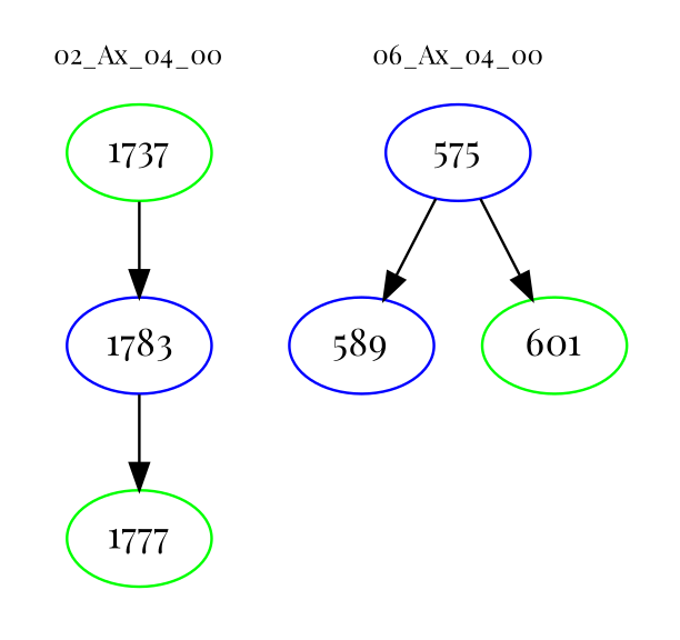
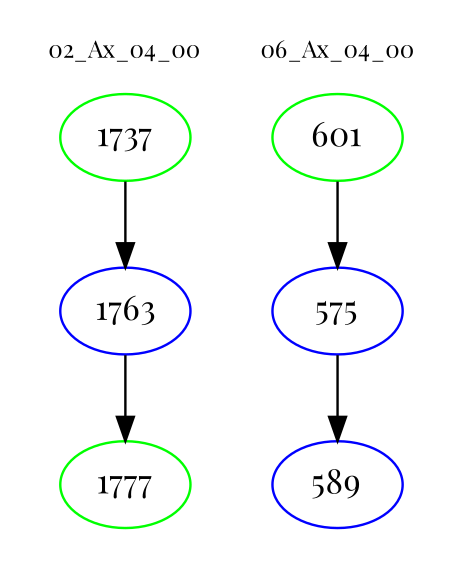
  digraph {
    fontname="Playfair Display"
    node [color=blue fontname="Playfair Display"]
    edge [color=black fontname="Playfair Display"]
-   n1 [label=1783]
+   n1 [label=1763]
    n2 [color=green label=1737]
    n3 [color=green label=1777]
    n4 [label=575]
    n5 [label=589]
    n6 [color=green label=601]
    subgraph cluster_1 {
      color=white
      fontsize=10
      label="02_Ax_04_00"
      n1
      n2
      n3
    }
    subgraph cluster_2 {
      color=white
      fontsize=10
      label="06_Ax_04_00"
      n4
      n5
      n6
    }
    n1 -> n3
    n2 -> n1
    n4 -> n5
-   n4 -> n6
+   n6 -> n4
  }
